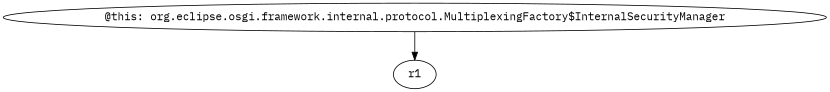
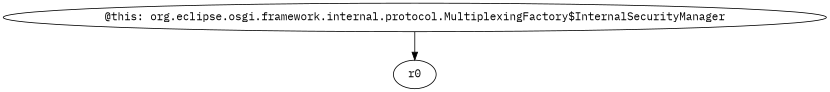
  digraph {
    fontname="IBM Plex Mono"
    node [fontname="IBM Plex Mono"]
    n1 [label="@this: org.eclipse.osgi.framework.internal.protocol.MultiplexingFactory$InternalSecurityManager"]
-   n2 [label=r1]
+   n2 [label=r0]
    n1 -> n2 [fontname="IBM Plex Mono"]
  }
